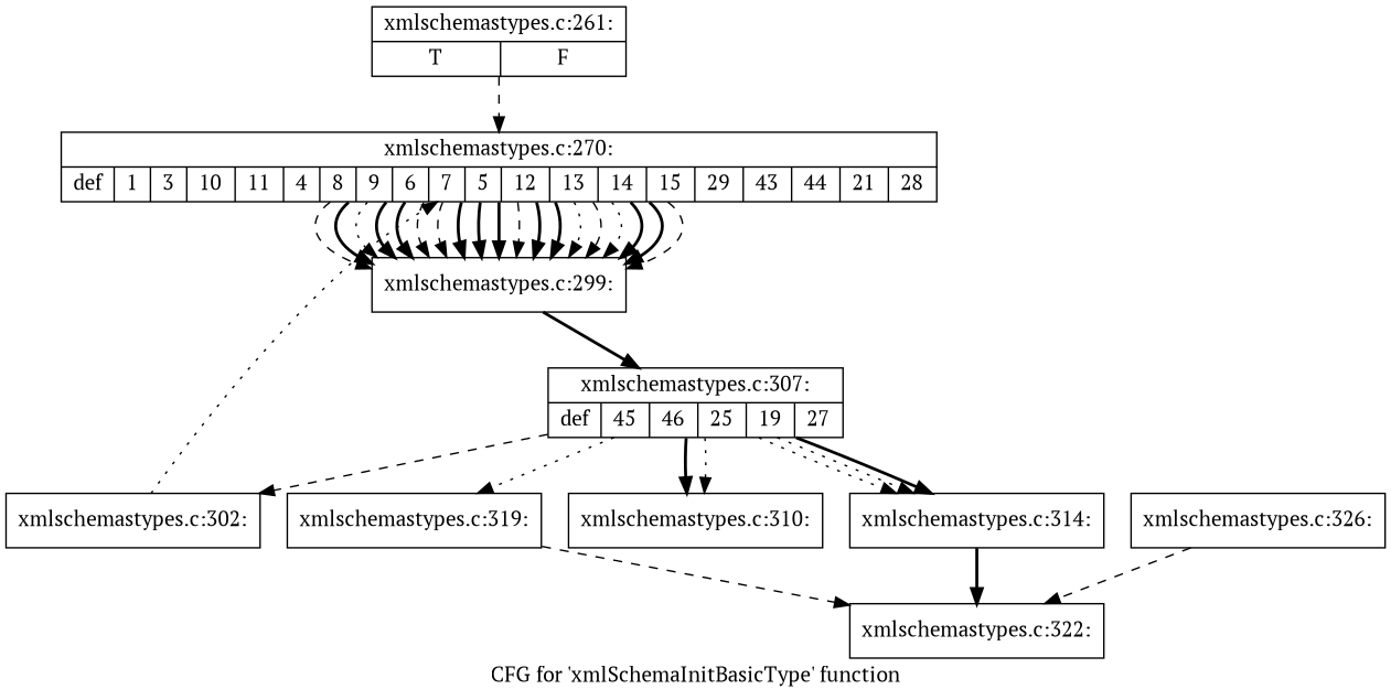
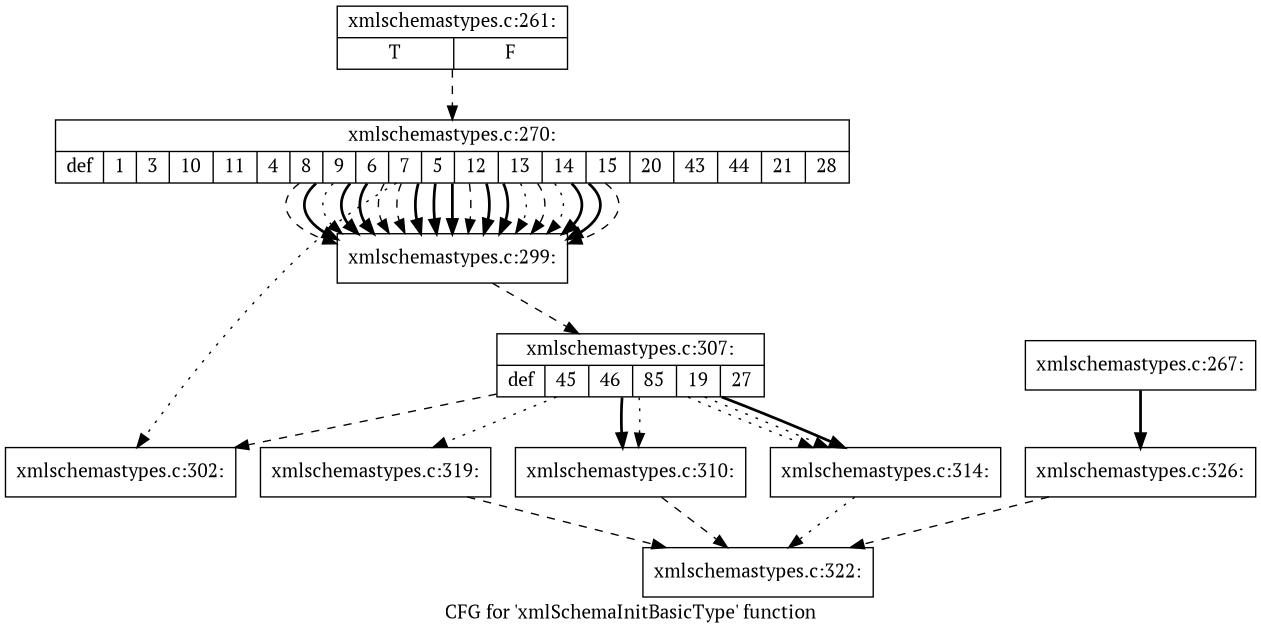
  digraph {
    fontname="PT Serif"
    label="CFG for 'xmlSchemaInitBasicType' function"
    node [fontname="PT Serif" shape=record]
    edge [fontname="PT Serif" style=bold]
    n1 [label="{xmlschemastypes.c:261:|{<s0>T|<s1>F}}"]
-   n2 [label="{xmlschemastypes.c:270:|{<s0>def|<s1>1|<s2>3|<s3>10|<s4>11|<s5>4|<s6>8|<s7>9|<s8>6|<s9>7|<s10>5|<s11>12|<s12>13|<s13>14|<s14>15|<s15>29|<s16>43|<s17>44|<s18>21|<s19>28}}"]
+   n2 [label="{xmlschemastypes.c:270:|{<s0>def|<s1>1|<s2>3|<s3>10|<s4>11|<s5>4|<s6>8|<s7>9|<s8>6|<s9>7|<s10>5|<s11>12|<s12>13|<s13>14|<s14>15|<s15>20|<s16>43|<s17>44|<s18>21|<s19>28}}"]
+   n3 [label="{xmlschemastypes.c:267:}"]
    n4 [label="{xmlschemastypes.c:326:}"]
    n5 [label="{xmlschemastypes.c:302:}"]
    n6 [label="{xmlschemastypes.c:299:}"]
    n7 [label="{xmlschemastypes.c:322:}"]
-   n8 [label="{xmlschemastypes.c:307:|{<s0>def|<s1>45|<s2>46|<s3>25|<s4>19|<s5>27}}"]
+   n8 [label="{xmlschemastypes.c:307:|{<s0>def|<s1>45|<s2>46|<s3>85|<s4>19|<s5>27}}"]
    n9 [label="{xmlschemastypes.c:319:}"]
    n10 [label="{xmlschemastypes.c:310:}"]
    n11 [label="{xmlschemastypes.c:314:}"]
    n1 -> n2 [style=dashed]
-   n5 -> n2 [style=dotted]
+   n2 -> n5 [style=dotted]
    n2 -> n6 [style=dashed]
    n2 -> n6
    n2 -> n6 [style=dotted]
    n2 -> n6
    n2 -> n6
    n2 -> n6 [style=dashed]
    n2 -> n6 [style=dashed]
    n2 -> n6
    n2 -> n6
    n2 -> n6
    n2 -> n6 [style=dashed]
    n2 -> n6
    n2 -> n6
    n2 -> n6 [style=dotted]
    n2 -> n6 [style=dashed]
    n2 -> n6 [style=dotted]
    n2 -> n6
    n2 -> n6
    n2 -> n6 [style=dashed]
+   n3 -> n4
    n4 -> n7 [style=dashed]
-   n6 -> n8
+   n6 -> n8 [style=dashed]
    n8 -> n5 [style=dashed]
    n8 -> n9 [style=dotted]
    n8 -> n10
    n8 -> n10 [style=dotted]
    n8 -> n11 [style=dotted]
    n8 -> n11 [style=dotted]
    n8 -> n11
    n9 -> n7 [style=dashed]
-   n11 -> n7
+   n10 -> n7 [style=dashed]
+   n11 -> n7 [style=dotted]
  }
